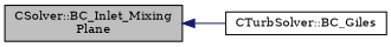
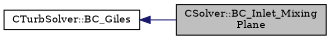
  digraph {
    rankdir=LR
    fontname="DejaVu Serif"
    node [color=black fontname="DejaVu Serif" fontsize=10 shape=record style=filled]
    n1 [fillcolor=grey75 fontcolor=black height=0.2 label="CSolver::BC_Inlet_Mixing\lPlane" width=0.4]
    n2 [fillcolor=white height=0.2 label="CTurbSolver::BC_Giles" width=0.4]
-   n1 -> n2 [color=midnightblue dir=back fontname="DejaVu Serif" fontsize=10 labelfontname=Helvetica labelfontsize=10 style=solid]
+   n2 -> n1 [color=midnightblue dir=back fontname="DejaVu Serif" fontsize=10 labelfontname=Helvetica labelfontsize=10 style=solid]
  }
